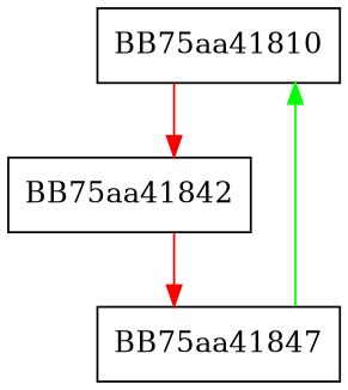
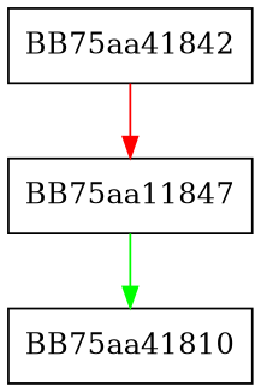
  digraph {
    splines=ortho
    node [shape=box]
    edge [color=red]
    BB75aa41810
    BB75aa41842
-   BB75aa41847
-   BB75aa41810 -> BB75aa41842
+   BB75aa41847 [label=BB75aa11847]
    BB75aa41842 -> BB75aa41847
    BB75aa41847 -> BB75aa41810 [color=green]
  }
